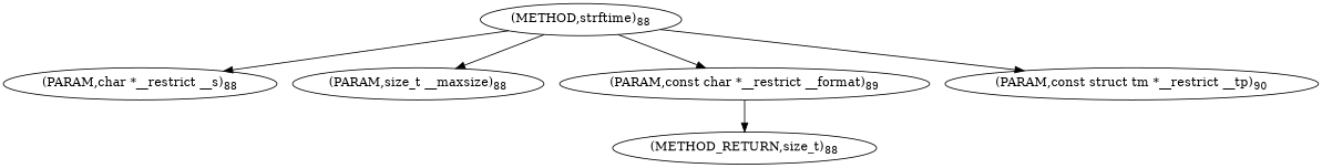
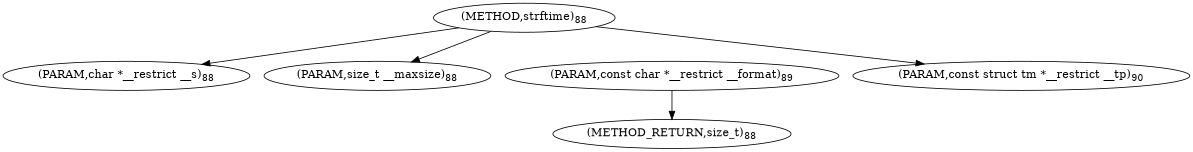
  digraph {
    n1 [label=<(METHOD,strftime)<SUB>88</SUB>>]
    n2 [label=<(PARAM,char *__restrict __s)<SUB>88</SUB>>]
    n3 [label=<(PARAM,size_t __maxsize)<SUB>88</SUB>>]
    n4 [label=<(PARAM,const char *__restrict __format)<SUB>89</SUB>>]
    n5 [label=<(PARAM,const struct tm *__restrict __tp)<SUB>90</SUB>>]
    n6 [label=<(METHOD_RETURN,size_t)<SUB>88</SUB>>]
    n1 -> n2
    n1 -> n3
-   n1 -> n4
    n1 -> n5
    n4 -> n6
  }
